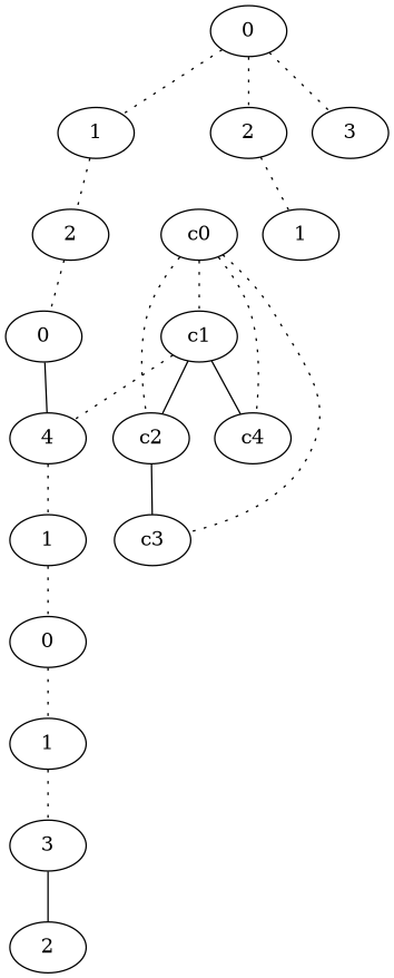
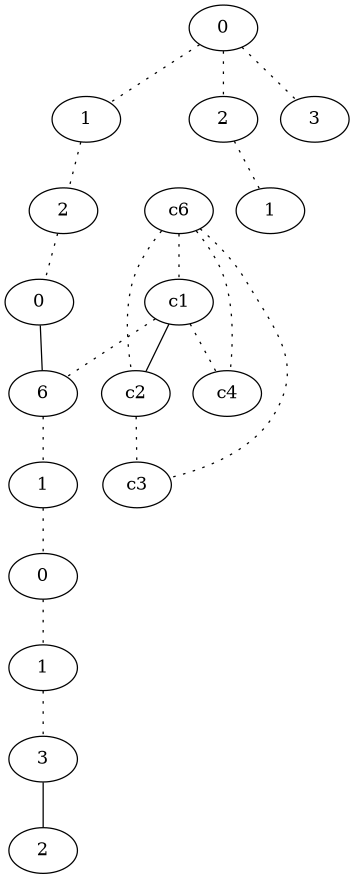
  graph {
    edge [style=dotted]
    n1 [label=0]
    n2 [label=1]
    n3 [label=2]
    n4 [label=3]
    n5 [label=2]
    n6 [label=1]
    n7 [label=0]
-   n8 [label=4]
+   n8 [label=6]
    n9 [label=1]
    n10 [label=0]
    n11 [label=1]
    n12 [label=3]
    n13 [label=2]
-   c0
+   c0 [label=c6]
    c1
    c2
    c3
    c4
    n1 -- n2
    n1 -- n3
    n1 -- n4
    n2 -- n5
    n3 -- n6
    n5 -- n7
    n7 -- n8 [style=""]
    n8 -- n9
    n9 -- n10
    n10 -- n11
    n11 -- n12
    n12 -- n13 [style=""]
    c0 -- c1
    c0 -- c2
    c0 -- c3
    c0 -- c4
    c1 -- n8
    c1 -- c2 [style=solid]
-   c1 -- c4 [style=solid]
-   c2 -- c3 [style=""]
+   c1 -- c4
+   c2 -- c3
  }
